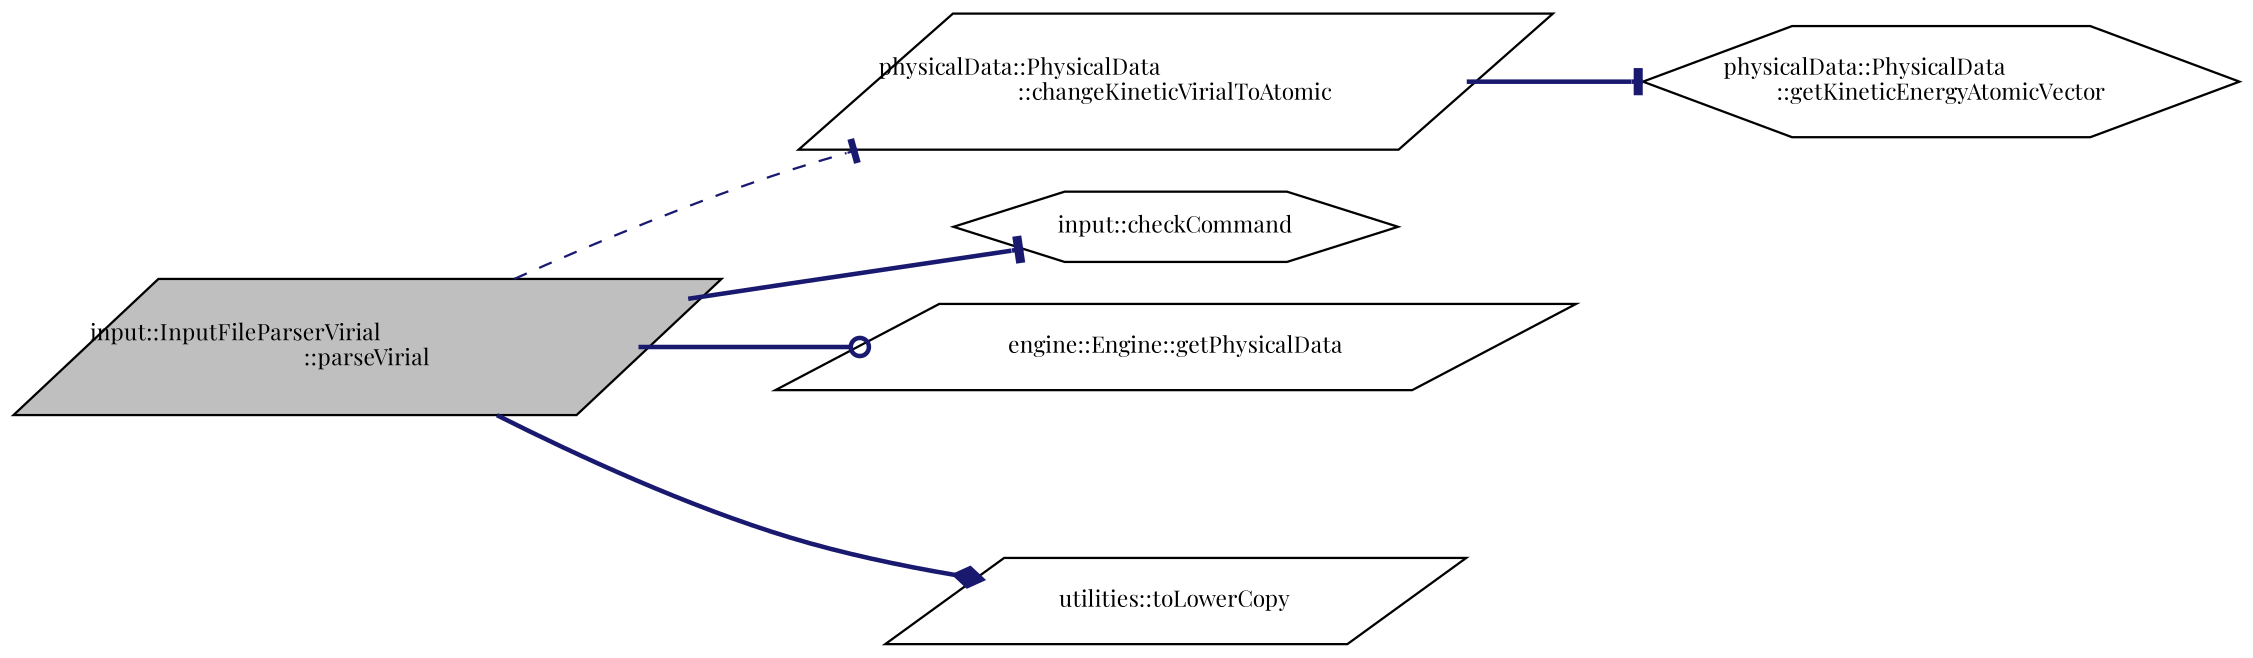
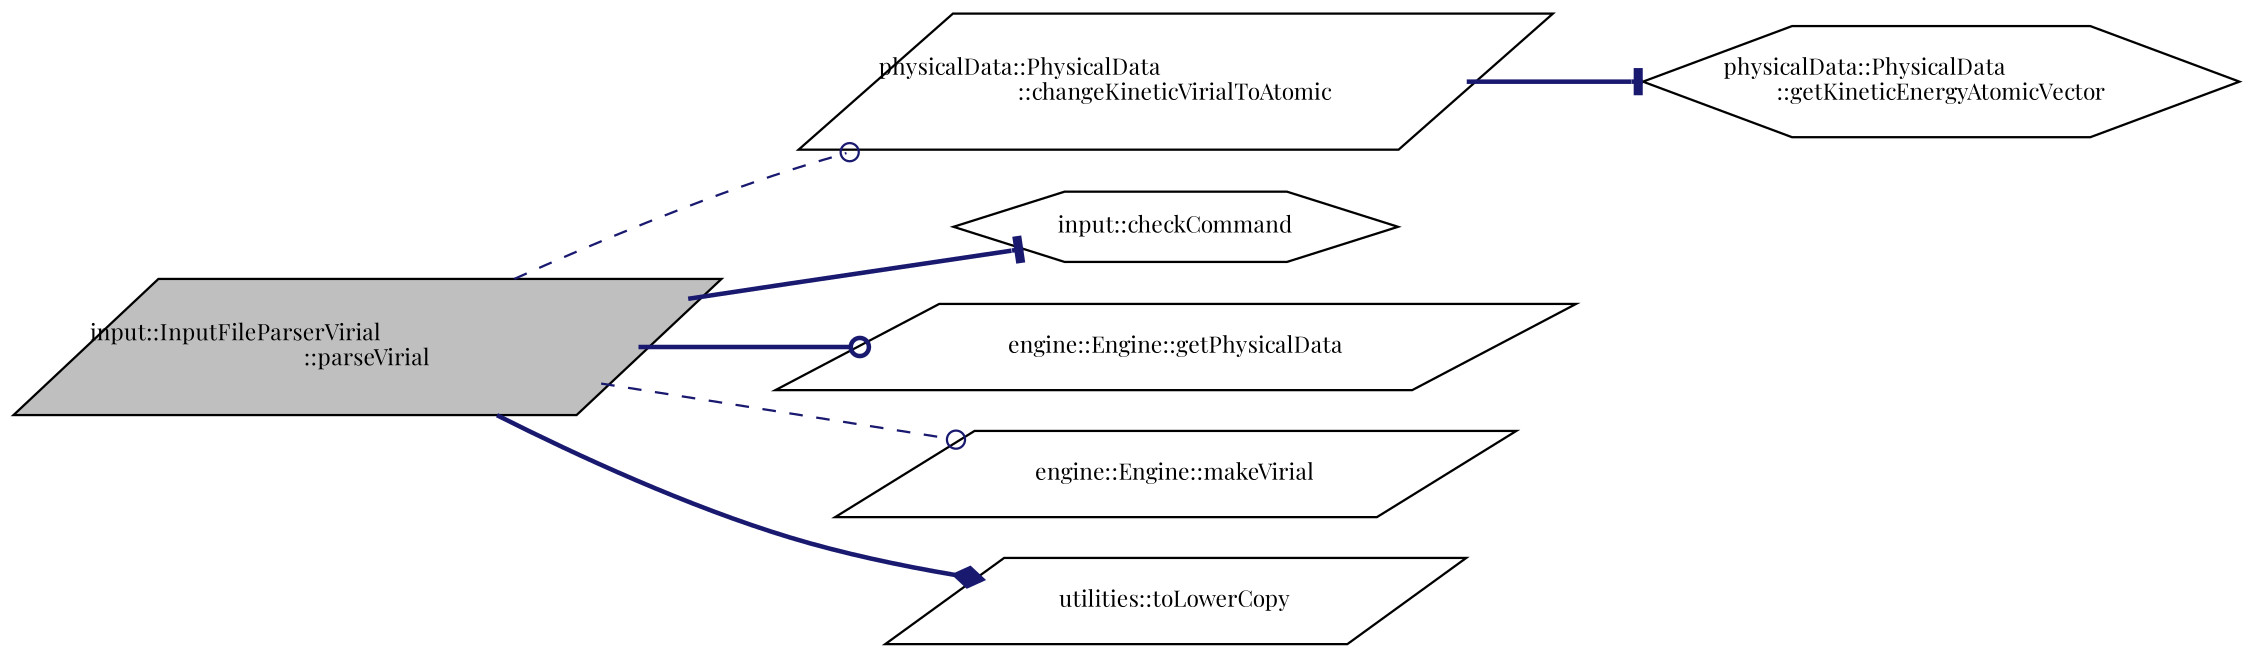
  digraph {
    fontname="Playfair Display"
    rankdir=LR
    node [color=black fillcolor=white fontname="Playfair Display" fontsize=10 shape=parallelogram style=filled]
    edge [arrowhead=tee color=midnightblue fontname="Playfair Display" fontsize=10 labelfontname=Helvetica labelfontsize=10 style=bold]
    n1 [fillcolor=grey75 fontcolor=black height=0.2 label="input::InputFileParserVirial\l::parseVirial" width=0.4]
    n2 [height=0.2 label="physicalData::PhysicalData\l::changeKineticVirialToAtomic" width=0.4]
    n3 [height=0.2 label="input::checkCommand" shape=hexagon width=0.4]
    n4 [height=0.2 label="engine::Engine::getPhysicalData" width=0.4]
+   n5 [height=0.2 label="engine::Engine::makeVirial" width=0.4]
    n6 [height=0.2 label="utilities::toLowerCopy" width=0.4]
    n7 [height=0.2 label="physicalData::PhysicalData\l::getKineticEnergyAtomicVector" shape=hexagon width=0.4]
-   n1 -> n2 [style=dashed]
+   n1 -> n2 [arrowhead=odot style=dashed]
    n1 -> n3
    n1 -> n4 [arrowhead=odot]
+   n1 -> n5 [arrowhead=odot style=dashed]
    n1 -> n6 [arrowhead=diamond]
    n2 -> n7
  }
